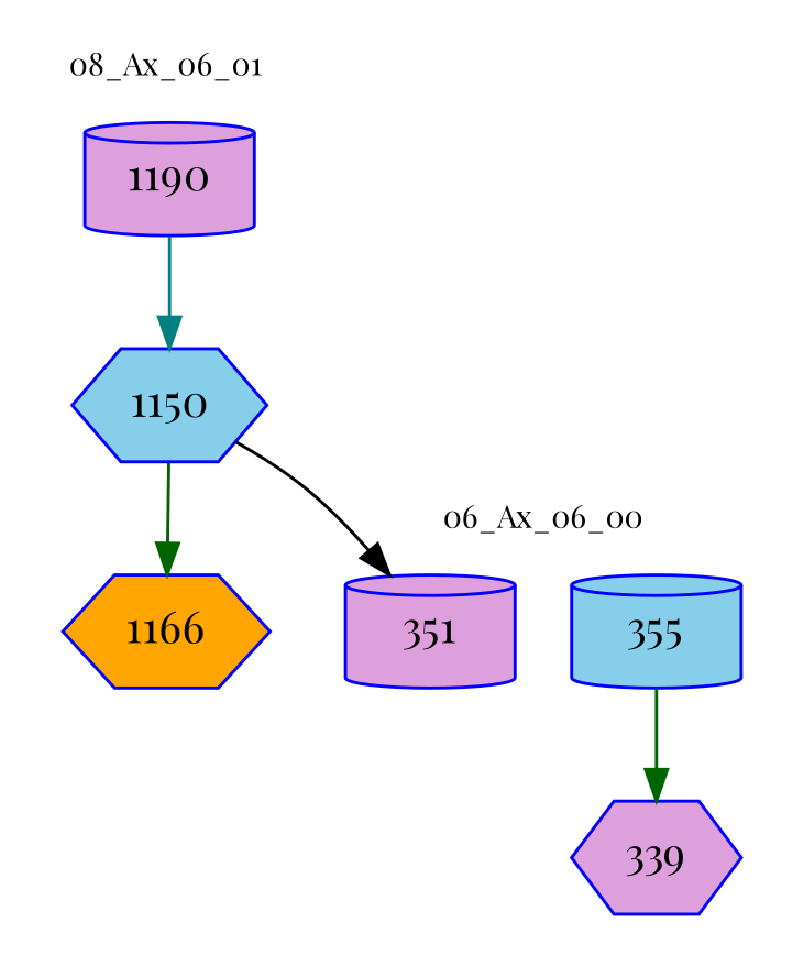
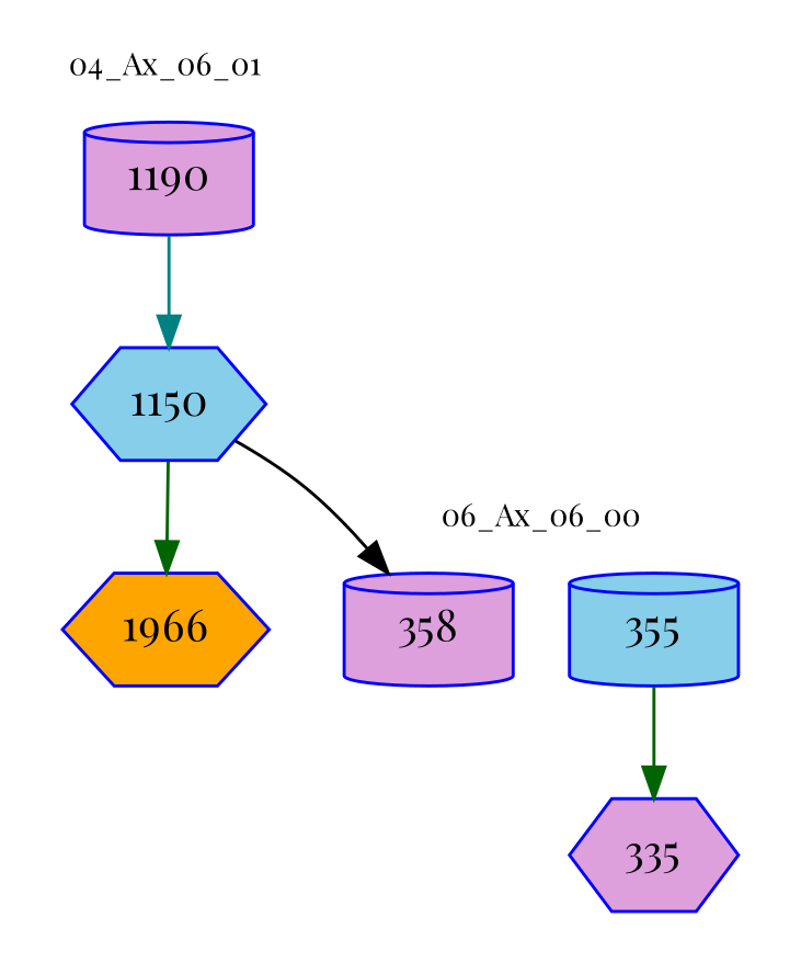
  digraph {
    fontname="Playfair Display"
    node [color=blue fillcolor=plum fontname="Playfair Display" shape=cylinder style=filled]
    edge [color=darkgreen fontname="Playfair Display"]
    n1 [label=1190]
    n2 [fillcolor=skyblue label=1150 shape=hexagon]
-   n3 [fillcolor=orange label=1166 shape=hexagon]
+   n3 [fillcolor=orange label=1966 shape=hexagon]
    n4 [fillcolor=skyblue label=355]
-   n5 [label=339 shape=hexagon]
-   n6 [label=351]
+   n5 [label=335 shape=hexagon]
+   n6 [label=358]
    subgraph cluster_1 {
      color=white
      fontsize=10
-     label="08_Ax_06_01"
+     label="04_Ax_06_01"
      n1
      n2
      n3
    }
    subgraph cluster_2 {
      color=white
      fontsize=10
      label="06_Ax_06_00"
      n4
      n5
      n6
    }
    n1 -> n2 [color=teal]
    n2 -> n3
    n2 -> n6 [color=black]
    n4 -> n5
  }
